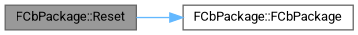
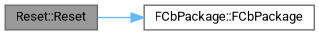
  digraph {
    rankdir=LR
    fontname=Roboto
    node [fontname=Roboto fontsize=10 shape=box style=filled]
-   n1 [color=gray40 fillcolor=grey60 fontcolor=black height=0.2 label="FCbPackage::Reset" width=0.4]
+   n1 [color=gray40 fillcolor=grey60 fontcolor=black height=0.2 label="Reset::Reset" width=0.4]
    n2 [color=grey40 fillcolor=white height=0.2 label="FCbPackage::FCbPackage" width=0.4]
    n1 -> n2 [color=steelblue1 fontname=Roboto fontsize=10 labelfontname=Helvetica labelfontsize=10 style=solid]
  }
